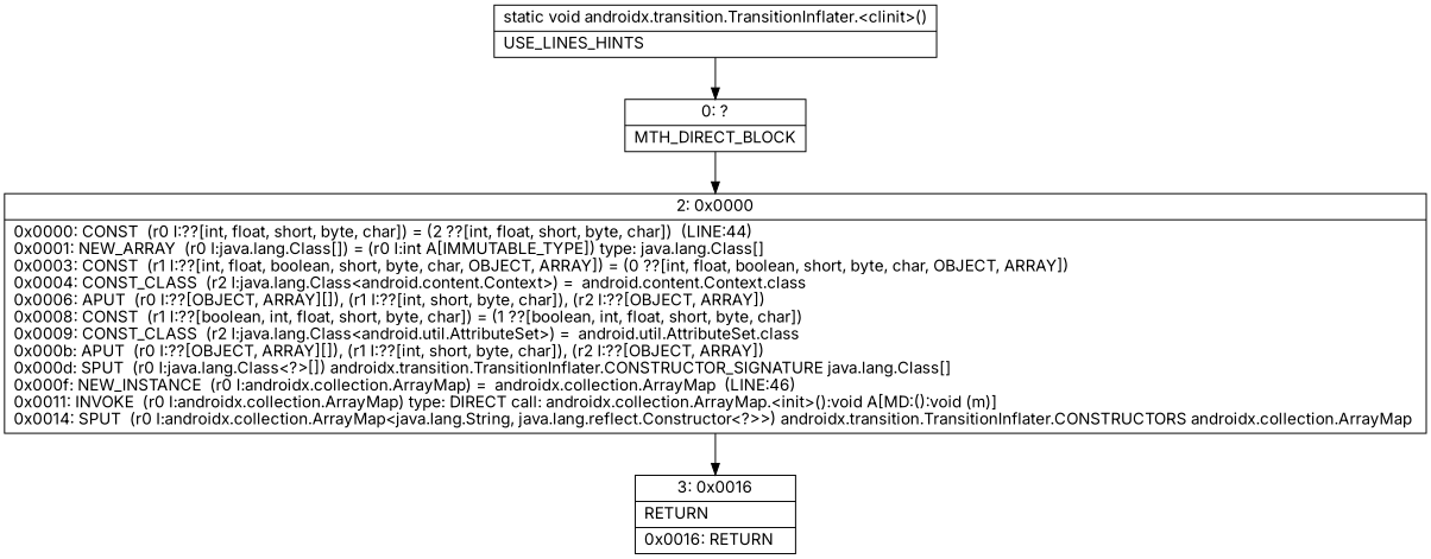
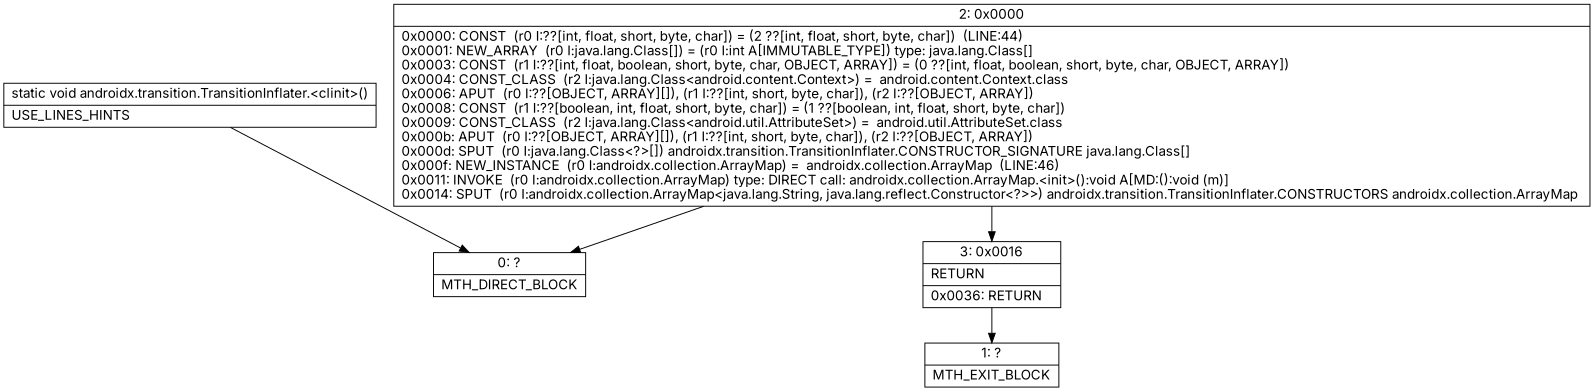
  digraph {
    fontname=Inter
    node [fontname=Inter shape=record]
    edge [fontname=Inter]
    n1 [label="{0\:\ ?|MTH_DIRECT_BLOCK\l}"]
    n2 [label="{2\:\ 0x0000|0x0000: CONST  (r0 I:??[int, float, short, byte, char]) = (2 ??[int, float, short, byte, char])  (LINE:44)\l0x0001: NEW_ARRAY  (r0 I:java.lang.Class[]) = (r0 I:int A[IMMUTABLE_TYPE]) type: java.lang.Class[] \l0x0003: CONST  (r1 I:??[int, float, boolean, short, byte, char, OBJECT, ARRAY]) = (0 ??[int, float, boolean, short, byte, char, OBJECT, ARRAY]) \l0x0004: CONST_CLASS  (r2 I:java.lang.Class\<android.content.Context\>) =  android.content.Context.class \l0x0006: APUT  (r0 I:??[OBJECT, ARRAY][]), (r1 I:??[int, short, byte, char]), (r2 I:??[OBJECT, ARRAY]) \l0x0008: CONST  (r1 I:??[boolean, int, float, short, byte, char]) = (1 ??[boolean, int, float, short, byte, char]) \l0x0009: CONST_CLASS  (r2 I:java.lang.Class\<android.util.AttributeSet\>) =  android.util.AttributeSet.class \l0x000b: APUT  (r0 I:??[OBJECT, ARRAY][]), (r1 I:??[int, short, byte, char]), (r2 I:??[OBJECT, ARRAY]) \l0x000d: SPUT  (r0 I:java.lang.Class\<?\>[]) androidx.transition.TransitionInflater.CONSTRUCTOR_SIGNATURE java.lang.Class[] \l0x000f: NEW_INSTANCE  (r0 I:androidx.collection.ArrayMap) =  androidx.collection.ArrayMap  (LINE:46)\l0x0011: INVOKE  (r0 I:androidx.collection.ArrayMap) type: DIRECT call: androidx.collection.ArrayMap.\<init\>():void A[MD:():void (m)]\l0x0014: SPUT  (r0 I:androidx.collection.ArrayMap\<java.lang.String, java.lang.reflect.Constructor\<?\>\>) androidx.transition.TransitionInflater.CONSTRUCTORS androidx.collection.ArrayMap \l}"]
-   n3 [label="{3\:\ 0x0016|RETURN\l|0x0016: RETURN   \l}"]
+   n3 [label="{3\:\ 0x0016|RETURN\l|0x0036: RETURN   \l}"]
+   n4 [label="{1\:\ ?|MTH_EXIT_BLOCK\l}"]
    n5 [label="{static void androidx.transition.TransitionInflater.\<clinit\>()  | USE_LINES_HINTS\l}"]
-   n1 -> n2
+   n2 -> n1
    n2 -> n3
+   n3 -> n4
    n5 -> n1
  }
